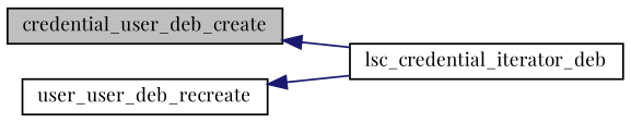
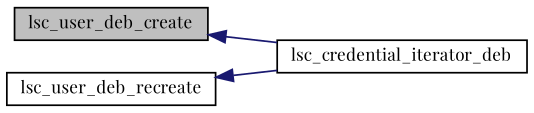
  digraph {
    fontname="Playfair Display"
    rankdir=LR
    node [color=black fontname="Playfair Display" fontsize=10 shape=record]
    edge [color=midnightblue dir=back fontname="Playfair Display" fontsize=10 labelfontname=FreeSans labelfontsize=10 style=solid]
-   n1 [fillcolor=grey75 fontcolor=black height=0.2 label=credential_user_deb_create style=filled width=0.4]
+   n1 [fillcolor=grey75 fontcolor=black height=0.2 label=lsc_user_deb_create style=filled width=0.4]
    n2 [height=0.2 label=lsc_credential_iterator_deb width=0.4]
-   n3 [height=0.2 label=user_user_deb_recreate width=0.4]
+   n3 [height=0.2 label=lsc_user_deb_recreate width=0.4]
    n1 -> n2
    n3 -> n2
  }
